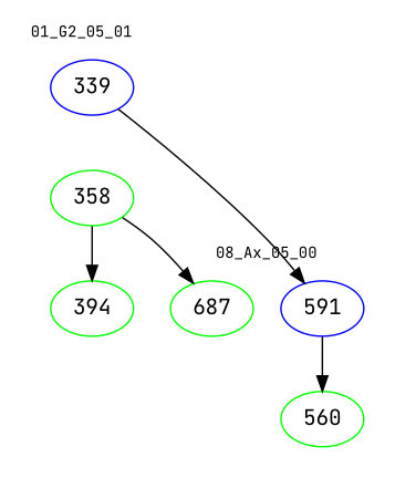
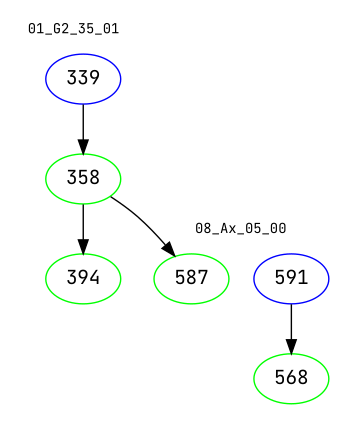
  digraph {
    fontname="JetBrains Mono"
    node [color=green fontname="JetBrains Mono"]
    edge [color=black fontname="JetBrains Mono"]
    n1 [color=blue label=591]
-   n2 [label=560]
-   n3 [label=687]
+   n2 [label=568]
+   n3 [label=587]
    n4 [color=blue label=339]
    n5 [label=358]
    n6 [label=394]
    subgraph cluster_1 {
      color=white
      fontsize=10
      label="08_Ax_05_00"
      n1
      n2
      n3
    }
    subgraph cluster_2 {
      color=white
      fontsize=10
-     label="01_G2_05_01"
+     label="01_G2_35_01"
      n4
      n5
      n6
    }
    n1 -> n2
-   n4 -> n1
+   n4 -> n5
    n5 -> n3
    n5 -> n6
  }
